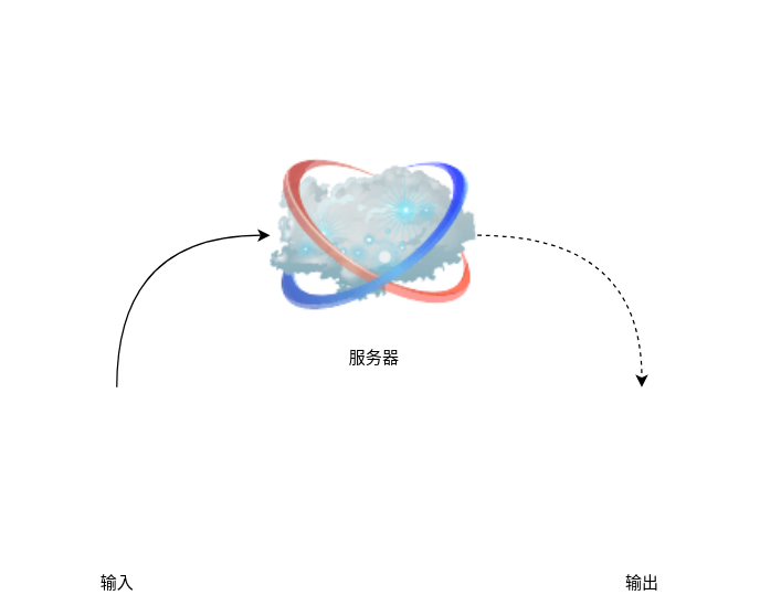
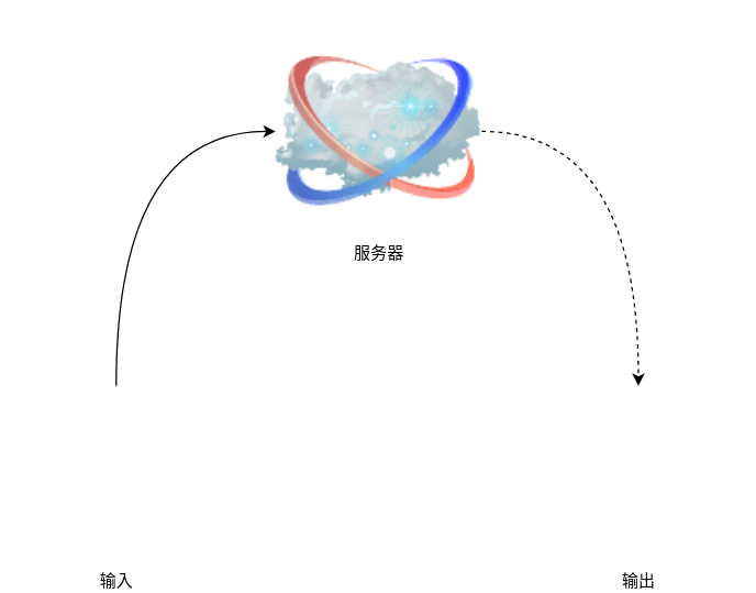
  <mxCell id="0" />
  <mxCell id="1" parent="0" />
  <mxCell id="2" style="edgeStyle=orthogonalEdgeStyle;orthogonalLoop=1;jettySize=auto;html=1;exitX=0.5;exitY=0;exitDx=0;exitDy=0;entryX=0;entryY=0.5;entryDx=0;entryDy=0;curved=1;" edge="1" parent="1" source="3" target="4"><mxGeometry relative="1" as="geometry" /></mxCell>
  <mxCell id="3" value="输入" style="shape=image;html=1;verticalAlign=top;verticalLabelPosition=bottom;labelBackgroundColor=#ffffff;imageAspect=0;aspect=fixed;image=https://cdn3.iconfinder.com/data/icons/document-icons-2/30/647702-excel-128.png" vertex="1" parent="1"><mxGeometry x="20" y="280" width="128" height="128" as="geometry" /></mxCell>
- <mxCell id="4" value="服务器" style="image;html=1;labelBackgroundColor=#ffffff;image=img/lib/clip_art/networking/Cloud_128x128.png" vertex="1" parent="1"><mxGeometry x="195" y="95" width="150" height="150" as="geometry" /></mxCell>
+ <mxCell id="4" value="服务器" style="image;html=1;labelBackgroundColor=#ffffff;image=img/lib/clip_art/networking/Cloud_128x128.png" vertex="1" parent="1"><mxGeometry x="200" y="20" width="150" height="150" as="geometry" /></mxCell>
  <mxCell id="5" style="edgeStyle=orthogonalEdgeStyle;curved=1;orthogonalLoop=1;jettySize=auto;html=1;exitX=1;exitY=0.5;exitDx=0;exitDy=0;entryX=0.5;entryY=0;entryDx=0;entryDy=0;dashed=1;" edge="1" parent="1" source="4" target="6"><mxGeometry relative="1" as="geometry" /></mxCell>
  <mxCell id="6" value="输出" style="shape=image;html=1;verticalAlign=top;verticalLabelPosition=bottom;labelBackgroundColor=#ffffff;imageAspect=0;aspect=fixed;image=https://cdn3.iconfinder.com/data/icons/document-icons-2/30/647702-excel-128.png" vertex="1" parent="1"><mxGeometry x="400" y="280" width="128" height="128" as="geometry" /></mxCell>
